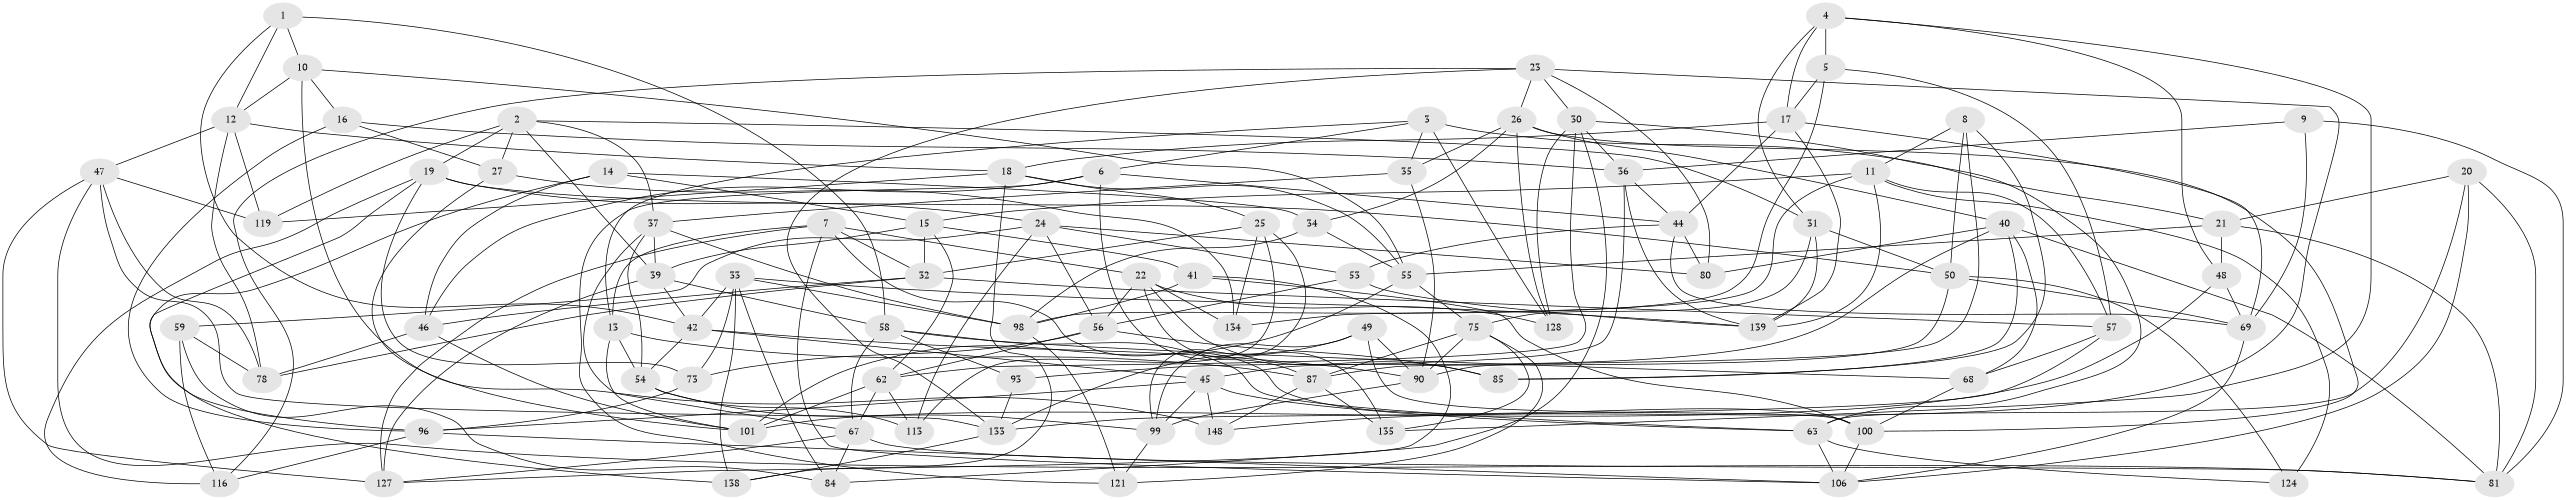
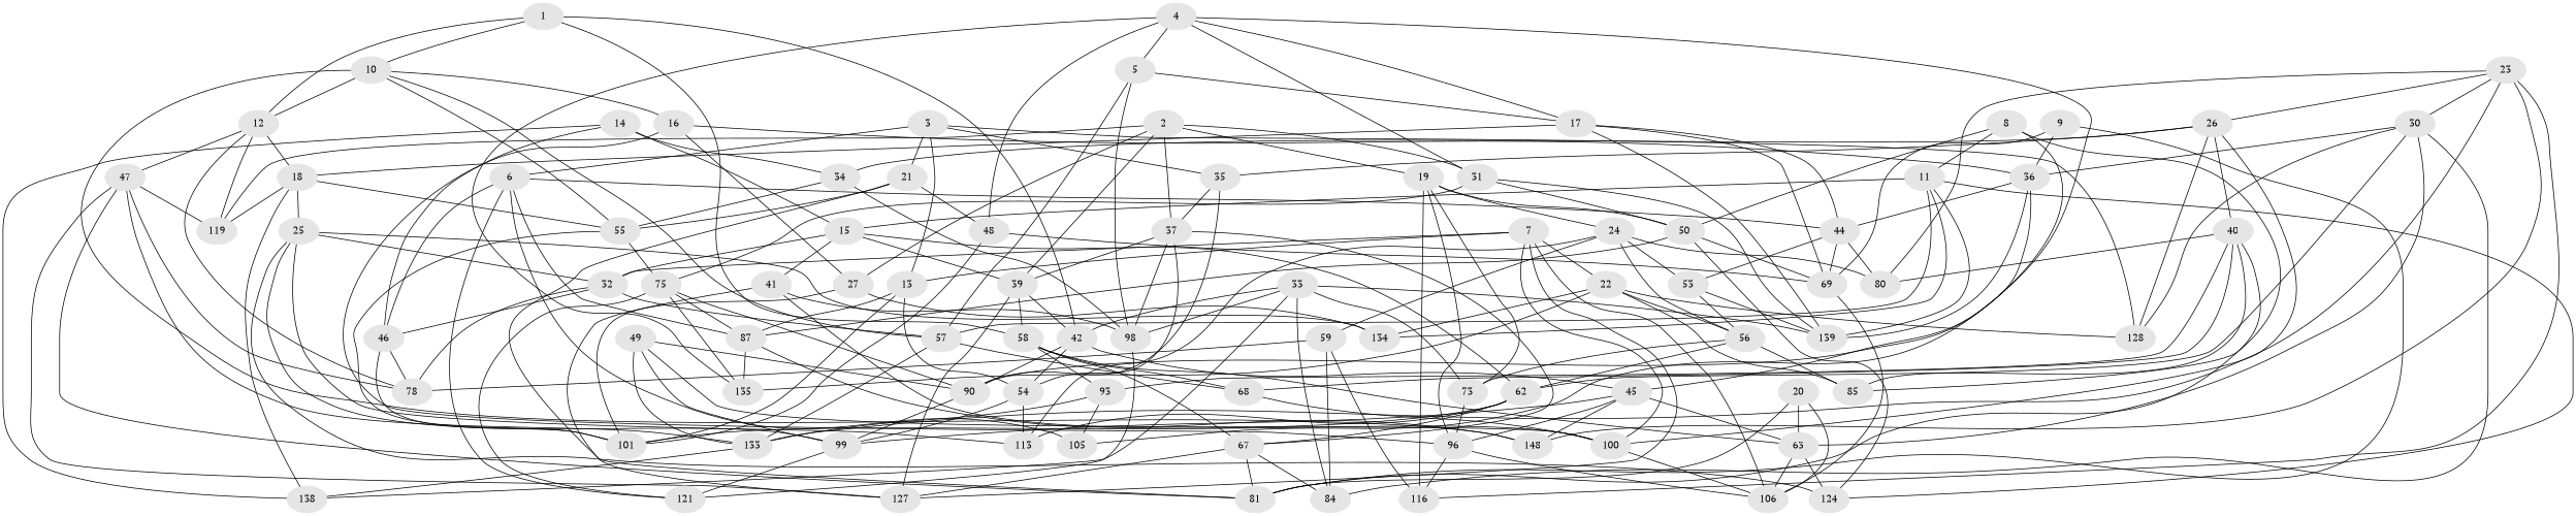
  graph {
    fontname="PT Serif"
    node [color=gray90 fontname="PT Serif" style=filled]
    edge [fontname="PT Serif"]
    10 [super="+29"]
    12 [super="+114"]
    57 [super="+77"]
    16
    55 [super="+86"]
    n6 [label=148]
    1
    42 [super="+131"]
    58 [super="+118"]
    119
    18 [super="+79"]
    47 [super="+52"]
    78 [super="+136"]
    90 [super="+94"]
    54 [super="+64"]
    45 [super="+74"]
    63 [super="+91"]
    67 [super="+117"]
    68
    93
    2 [super="+76"]
    19 [super="+125"]
    27
    31 [super="+66"]
    37 [super="+112"]
    39 [super="+82"]
    50 [super="+130"]
    96 [super="+103"]
    24 [super="+51"]
    73
    116
    134
    101 [super="+120"]
    139 [super="+144"]
    75 [super="+89"]
    98 [super="+104"]
    127 [super="+137"]
    3 [super="+143"]
    6 [super="+43"]
    13 [super="+88"]
    21 [super="+61"]
    35
    128
+   105
    44 [super="+111"]
    46 [super="+71"]
    87 [super="+129"]
    121
    48
    81 [super="+109"]
    4 [super="+60"]
    5
    17 [super="+97"]
    135
    69 [super="+72"]
    133 [super="+140"]
    80
    53
    7 [super="+132"]
    22 [super="+28"]
    32 [super="+65"]
    100 [super="+102"]
    106 [super="+142"]
    85
    56 [super="+83"]
    11 [super="+70"]
    15 [super="+115"]
    124
    8
    99 [super="+108"]
    36 [super="+38"]
    9
    41
    62 [super="+92"]
    138
    25 [super="+95"]
    113
    14
    34
    59
    20
    23 [super="+126"]
    26 [super="+107"]
    30 [super="+123"]
    40 [super="+110"]
    84
    33 [super="+122"]
    49
    10 -- 12
+   10 -- 57
    10 -- 16
    10 -- 55
    10 -- n6
    12 -- 119
    12 -- 18
    12 -- 47
    12 -- 78
    57 -- 68
    57 -- 133
    16 -- 27
    16 -- 96
    16 -- 36
    55 -- 101
    55 -- 75
    1 -- 10
    1 -- 12
    1 -- 42
    1 -- 58
    42 -- 90
    42 -- 54
    42 -- 45
    58 -- 63
    58 -- 67
    58 -- 68
    58 -- 93
    18 -- 55
    18 -- 119
    18 -- 138
    18 -- 25
    47 -- 119
    47 -- 78
    47 -- 127
    47 -- 81
    47 -- 133
    90 -- 99
    54 -- 99
    54 -- 113
    45 -- n6
    45 -- 63
    45 -- 96
    45 -- 99
    63 -- 106
    63 -- 124
    67 -- 127
    67 -- 81
    67 -- 84
    68 -- 100
+   93 -- 105
    93 -- 133
    2 -- 119
    2 -- 19
    2 -- 27
    2 -- 31
    2 -- 37
    2 -- 39
    19 -- 50
    19 -- 96
    19 -- 24
    19 -- 73
    19 -- 116
    27 -- 134
    27 -- 101
    31 -- 50
    31 -- 139
    31 -- 75
    37 -- 54
    37 -- 67
    37 -- 39
    37 -- 98
    39 -- 42
    39 -- 58
    39 -- 127
    50 -- 87
    50 -- 69
    50 -- 124
    96 -- 116
    96 -- 106
    24 -- 80
    24 -- 53
    24 -- 56
    24 -- 113
    24 -- 59
    73 -- 96
    75 -- 90
    75 -- 87
    75 -- 121
    75 -- 135
    98 -- 121
    3 -- 6
    3 -- 13
    3 -- 21 [weight=2]
    3 -- 35
    3 -- 128
+   6 -- 105
    6 -- 44
    6 -- 46
    6 -- 87
    6 -- 121
    13 -- 54 [weight=2]
    13 -- 101
    13 -- 87
    21 -- 55
    21 -- 48
    21 -- 81
    35 -- 90
    35 -- 37
    44 -- 69
    44 -- 80
    44 -- 53
    46 -- 78 [weight=2]
    46 -- 101
    87 -- n6
    87 -- 135
    48 -- 101
    48 -- 69
    4 -- 31
+   4 -- 105
    4 -- 48
    4 -- 5
    4 -- 17
    4 -- 135
    5 -- 57
    5 -- 98
    5 -- 17
    17 -- 18
    17 -- 139
    17 -- 44
    17 -- 69
    69 -- 106
    133 -- 138
    53 -- 139
    53 -- 56
    7 -- 127
    7 -- 13
    7 -- 22
    7 -- 32
    7 -- 100
    7 -- 106
    22 -- 134
    22 -- 128
    22 -- 135
    22 -- 85
    22 -- 56
    32 -- 57
    32 -- 78
    32 -- 46
    100 -- 106
    56 -- 73
    56 -- 85
    56 -- 62
    11 -- 57
    11 -- 134
    11 -- 139
    11 -- 15
    11 -- 124
    15 -- 39
    15 -- 32
    15 -- 41
    15 -- 62
    8 -- 90
    8 -- 50
    8 -- 85
    8 -- 11
    99 -- 121
    36 -- 45
    36 -- 139
    36 -- 44
    9 -- 81
    9 -- 69
    9 -- 36
    41 -- 98
    41 -- 127
    41 -- 100
    62 -- 67
    62 -- 101
    62 -- 113
    25 -- 134
    25 -- 32
+   25 -- 124
    25 -- 99
    25 -- 113
    14 -- 46
    14 -- 15
    14 -- 138
    14 -- 34
    34 -- 55
    34 -- 98
    59 -- 78
    59 -- 116
    59 -- 84
    20 -- 63
-   20 -- 21
    20 -- 81
    20 -- 106
    23 -- n6
    23 -- 116
    23 -- 133
    23 -- 80
    23 -- 26
    23 -- 30
    26 -- 35
    26 -- 128
    26 -- 100
    26 -- 34
    26 -- 40
    30 -- 63
    30 -- 128
    30 -- 36
    30 -- 62
    30 -- 84
    40 -- 68
    40 -- 93
    40 -- 81
    40 -- 80
    40 -- 85
    33 -- 42
    33 -- 73
    33 -- 139
    33 -- 98
    33 -- 138
    33 -- 84
    49 -- 90
    49 -- 133
    49 -- 100
    49 -- 99
  }
